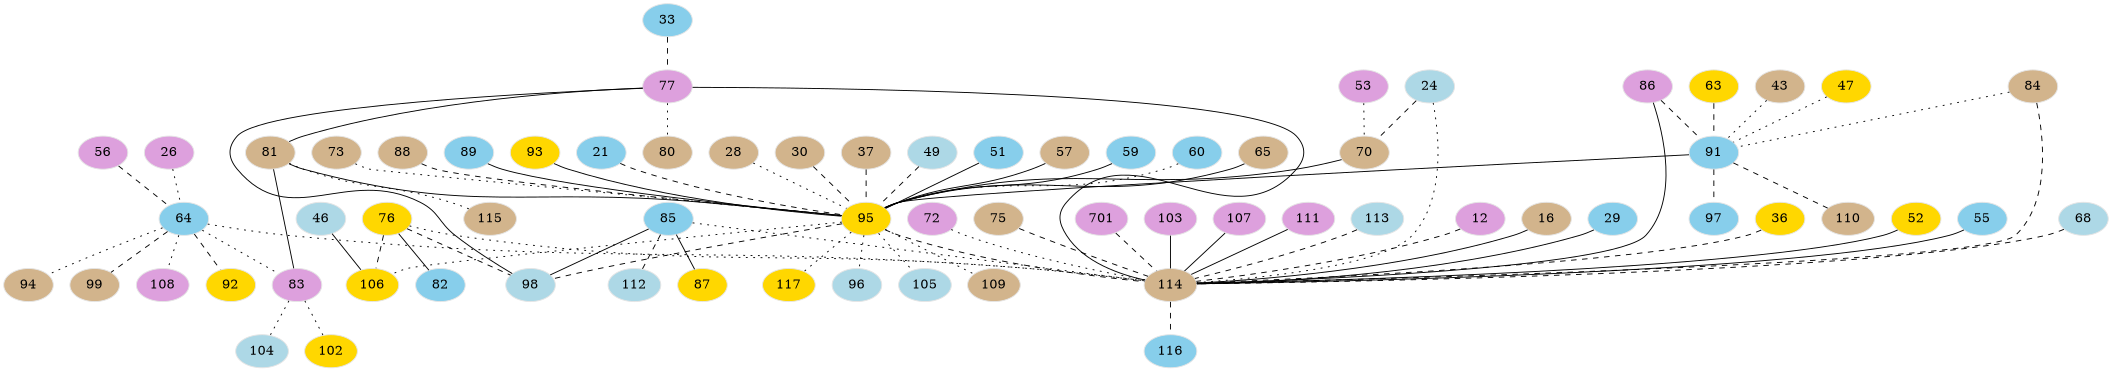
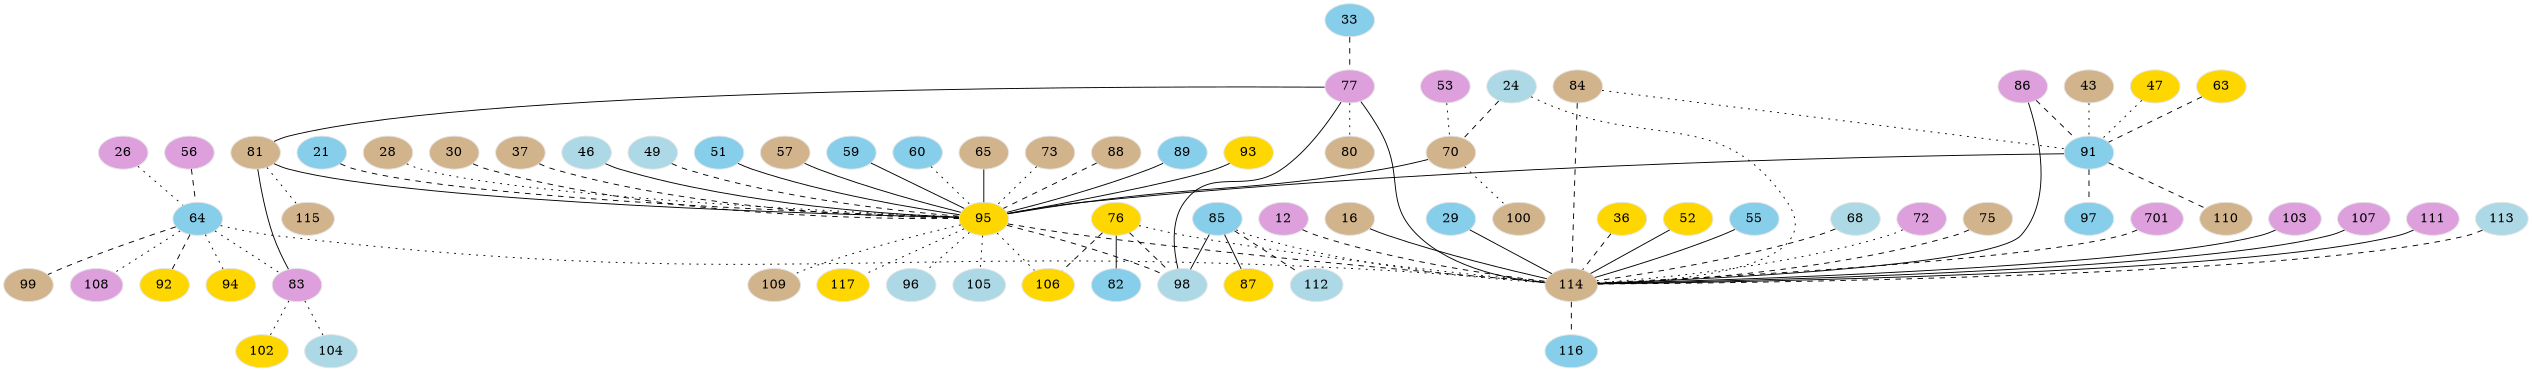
  graph {
    node [color=gray90 fillcolor=tan style=filled]
    edge [style=dashed]
    114 [super="+3+2+18"]
    116 [fillcolor=skyblue]
    12 [fillcolor=plum]
    n4 [label=16]
    95 [fillcolor=gold super="+15+1"]
    98 [fillcolor=lightblue super="+48"]
    106 [fillcolor=gold super="+40"]
    96 [fillcolor=lightblue]
    105 [fillcolor=lightblue]
    109
    117 [fillcolor=gold super="+23+62"]
    21 [fillcolor=skyblue]
    70 [super="+22"]
+   100 [super="+71"]
    24 [fillcolor=lightblue]
    64 [fillcolor=skyblue super="+45+8"]
    83 [fillcolor=plum super="+78"]
    92 [fillcolor=gold]
-   94
+   94 [fillcolor=gold]
    99
    108 [fillcolor=plum]
    26 [fillcolor=plum]
    28
    29 [fillcolor=skyblue]
    30 [super="+25"]
    77 [fillcolor=plum super="+19"]
    80
    81 [super="+16+66"]
    33 [fillcolor=skyblue]
    36 [fillcolor=gold]
    37 [super="+13"]
    91 [fillcolor=skyblue super="+58+79+90"]
    97 [fillcolor=skyblue]
    110
    43
    46 [fillcolor=lightblue]
    47 [fillcolor=gold]
    49 [fillcolor=lightblue super="+44"]
    51 [fillcolor=skyblue]
    52 [fillcolor=gold]
    53 [fillcolor=plum]
    55 [fillcolor=skyblue]
    56 [fillcolor=plum super="+34"]
    57
    59 [fillcolor=skyblue]
    60 [fillcolor=skyblue super="+31"]
    63 [fillcolor=gold]
    102 [fillcolor=gold]
    104 [fillcolor=lightblue]
    65
    68 [fillcolor=lightblue]
    72 [fillcolor=plum]
    73
    75 [super="+67"]
    76 [fillcolor=gold]
    82 [fillcolor=skyblue]
    115
    84
    85 [fillcolor=skyblue super="+50"]
    87 [fillcolor=gold]
    112 [fillcolor=lightblue]
    86 [fillcolor=plum super="+54+69"]
    88 [super="+14"]
    89 [fillcolor=skyblue]
    93 [fillcolor=gold]
    n66 [fillcolor=plum label=701 super="+38+61"]
    103 [fillcolor=plum]
    107 [fillcolor=plum]
    111 [fillcolor=plum super="+74"]
    113 [fillcolor=lightblue]
    114 -- 116
    12 -- 114
    n4 -- 114 [style=solid]
    95 -- 114 [weight=4]
    95 -- 98
    95 -- 106 [style=dotted]
    95 -- 96 [style=dotted]
    95 -- 105 [style=dotted]
    95 -- 109 [style=dotted]
    95 -- 117 [style=dotted]
    21 -- 95
    70 -- 95 [style=solid weight=2]
+   70 -- 100 [style=dotted]
    24 -- 114 [style=dotted]
    24 -- 70
    64 -- 114 [style=dotted weight=3]
    64 -- 83 [style=dotted]
    64 -- 92
    64 -- 94 [style=dotted]
    64 -- 99
    64 -- 108 [style=dotted]
    83 -- 102 [style=dotted]
    83 -- 104 [style=dotted]
    26 -- 64 [style=dotted]
    28 -- 95 [style=dotted]
    29 -- 114 [style=solid]
    30 -- 95
    77 -- 114 [style=solid weight=2]
    77 -- 98 [style=solid]
    77 -- 80 [style=dotted]
    77 -- 81 [style=solid]
    81 -- 95 [style=solid]
    81 -- 83 [style=solid]
    81 -- 115 [style=dotted]
    33 -- 77
    36 -- 114
    37 -- 95
    91 -- 95 [style=solid weight=3]
    91 -- 97
    91 -- 110
    43 -- 91 [style=dotted]
-   46 -- 106 [style=solid]
+   46 -- 95 [style=solid]
    47 -- 91 [style=dotted]
    49 -- 95
    51 -- 95 [style=solid]
    52 -- 114 [style=solid]
    53 -- 70 [style=dotted]
    55 -- 114 [style=solid]
    56 -- 64
    57 -- 95 [style=solid]
    59 -- 95 [style=solid]
    60 -- 95 [style=dotted]
    63 -- 91
    65 -- 95 [style=solid]
    68 -- 114
    72 -- 114 [style=dotted]
    73 -- 95 [style=dotted]
    75 -- 114
    76 -- 114 [style=dotted]
    76 -- 98
    76 -- 106
    76 -- 82 [style=solid]
    84 -- 114 [weight=2]
    84 -- 91 [style=dotted]
    85 -- 114 [style=dotted]
    85 -- 98 [style=solid]
    85 -- 87 [style=solid]
    85 -- 112
    86 -- 114 [style=solid]
    86 -- 91
    88 -- 95
    89 -- 95 [style=solid]
    93 -- 95 [style=solid]
    n66 -- 114
    103 -- 114 [style=solid]
    107 -- 114 [style=solid]
    111 -- 114 [style=solid]
    113 -- 114
  }
